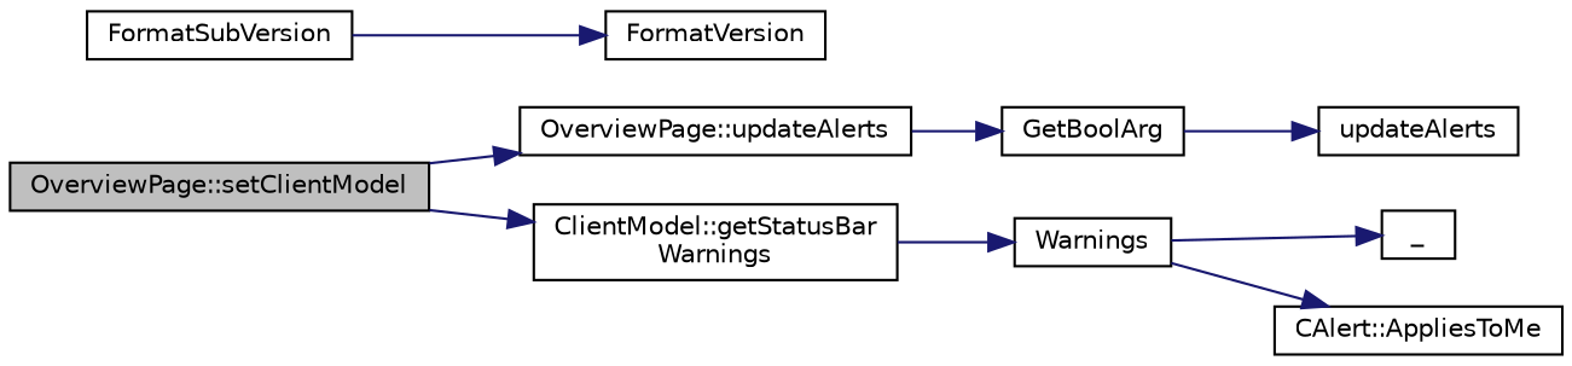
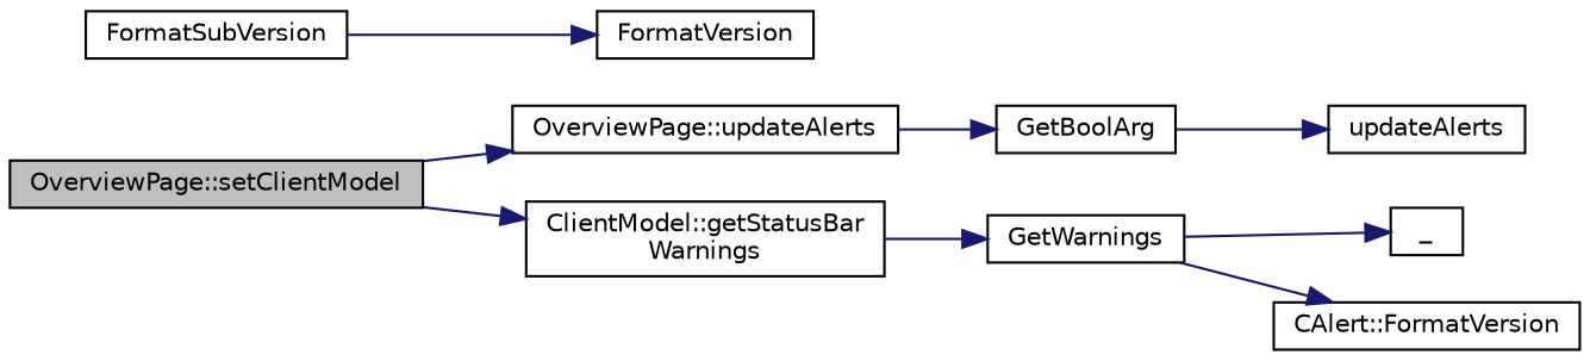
  digraph {
    rankdir=LR
    node [color=black fillcolor=white fontname=Helvetica fontsize=10 shape=record style=filled]
    edge [color=midnightblue fontname=Helvetica fontsize=10 labelfontname=Helvetica labelfontsize=10 style=solid]
    n1 [fillcolor=grey75 fontcolor=black height=0.2 label="OverviewPage::setClientModel" width=0.4]
    n2 [height=0.2 label="OverviewPage::updateAlerts" width=0.4]
    n3 [height=0.2 label="ClientModel::getStatusBar\lWarnings" width=0.4]
    n4 [height=0.2 label=GetBoolArg width=0.4]
-   n5 [height=0.2 label=Warnings width=0.4]
+   n5 [height=0.2 label=GetWarnings width=0.4]
    n6 [height=0.2 label=_ width=0.4]
-   n7 [height=0.2 label="CAlert::AppliesToMe" width=0.4]
+   n7 [height=0.2 label="CAlert::FormatVersion" width=0.4]
    n8 [height=0.2 label=updateAlerts width=0.4]
    n9 [height=0.2 label=FormatSubVersion width=0.4]
    n10 [height=0.2 label=FormatVersion width=0.4]
    n1 -> n2
    n1 -> n3
    n2 -> n4
    n3 -> n5
    n4 -> n8
    n5 -> n6
    n5 -> n7
    n9 -> n10
  }
